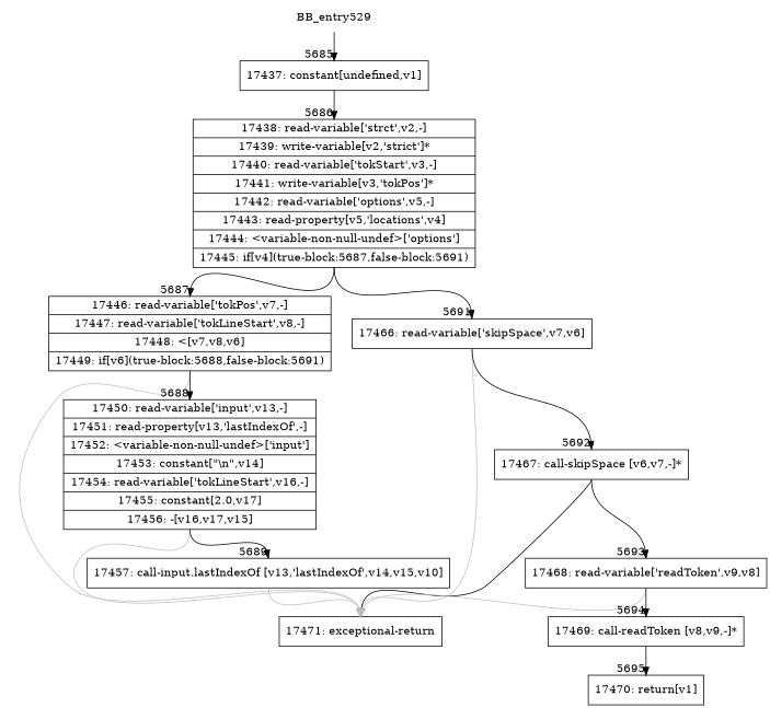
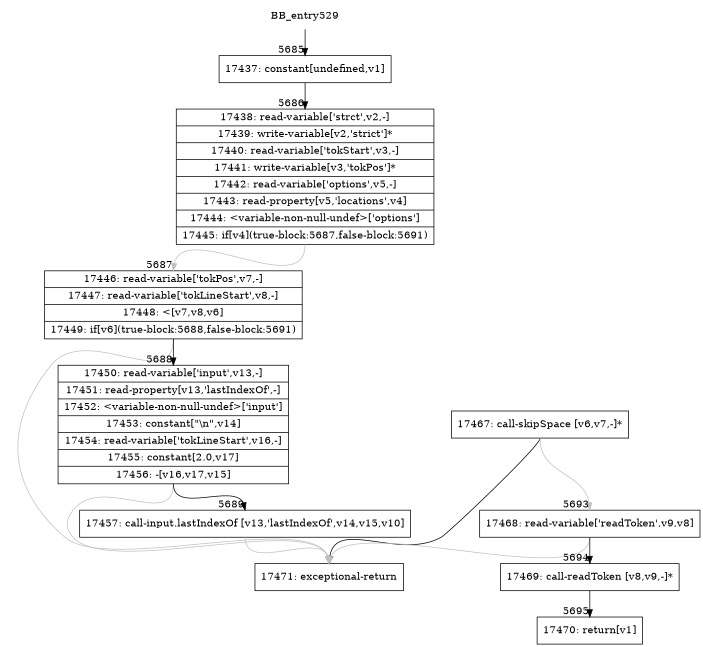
  digraph {
    rankdir=TD
    node [shape=record]
    edge [headport=n tailport=s]
    n1 [label=BB_entry529 shape=none]
    n2 [label="{17437: constant[undefined,v1]}"]
    n3 [label="{17438: read-variable['strct',v2,-]|17439: write-variable[v2,'strict']*|17440: read-variable['tokStart',v3,-]|17441: write-variable[v3,'tokPos']*|17442: read-variable['options',v5,-]|17443: read-property[v5,'locations',v4]|17444: \<variable-non-null-undef\>['options']|17445: if[v4](true-block:5687,false-block:5691)}"]
    n4 [label="{17446: read-variable['tokPos',v7,-]|17447: read-variable['tokLineStart',v8,-]|17448: \<[v7,v8,v6]|17449: if[v6](true-block:5688,false-block:5691)}"]
-   n5 [label="{17466: read-variable['skipSpace',v7,v6]}"]
    n6 [label="{17471: exceptional-return}"]
    n7 [label="{17450: read-variable['input',v13,-]|17451: read-property[v13,'lastIndexOf',-]|17452: \<variable-non-null-undef\>['input']|17453: constant[\"\\n\",v14]|17454: read-variable['tokLineStart',v16,-]|17455: constant[2.0,v17]|17456: -[v16,v17,v15]}"]
    n8 [label="{17467: call-skipSpace [v6,v7,-]*}"]
    n9 [label="{17457: call-input.lastIndexOf [v13,'lastIndexOf',v14,v15,v10]}"]
    n10 [label="{17468: read-variable['readToken',v9,v8]}"]
    n11 [label="{17469: call-readToken [v8,v9,-]*}"]
    n12 [label="{17470: return[v1]}"]
    n1 -> n2 [headlabel="    5685"]
    n2 -> n3 [headlabel="      5686"]
-   n3 -> n4 [headlabel="      5687"]
-   n3 -> n5 [headlabel="      5691"]
+   n3 -> n4 [headlabel="      5687" color=gray]
    n4 -> n6 [color=gray]
    n4 -> n7 [headlabel="      5688"]
-   n5 -> n6 [color=gray]
-   n5 -> n8 [headlabel="      5692"]
    n7 -> n6 [color=gray]
    n7 -> n9 [headlabel="      5689"]
    n8 -> n6 [color=black]
-   n8 -> n10 [headlabel="      5693"]
+   n8 -> n10 [headlabel="      5693" color=gray]
    n9 -> n6 [color=gray]
    n10 -> n6 [color=gray]
    n10 -> n11 [headlabel="      5694"]
    n11 -> n12 [headlabel="      5695"]
  }
